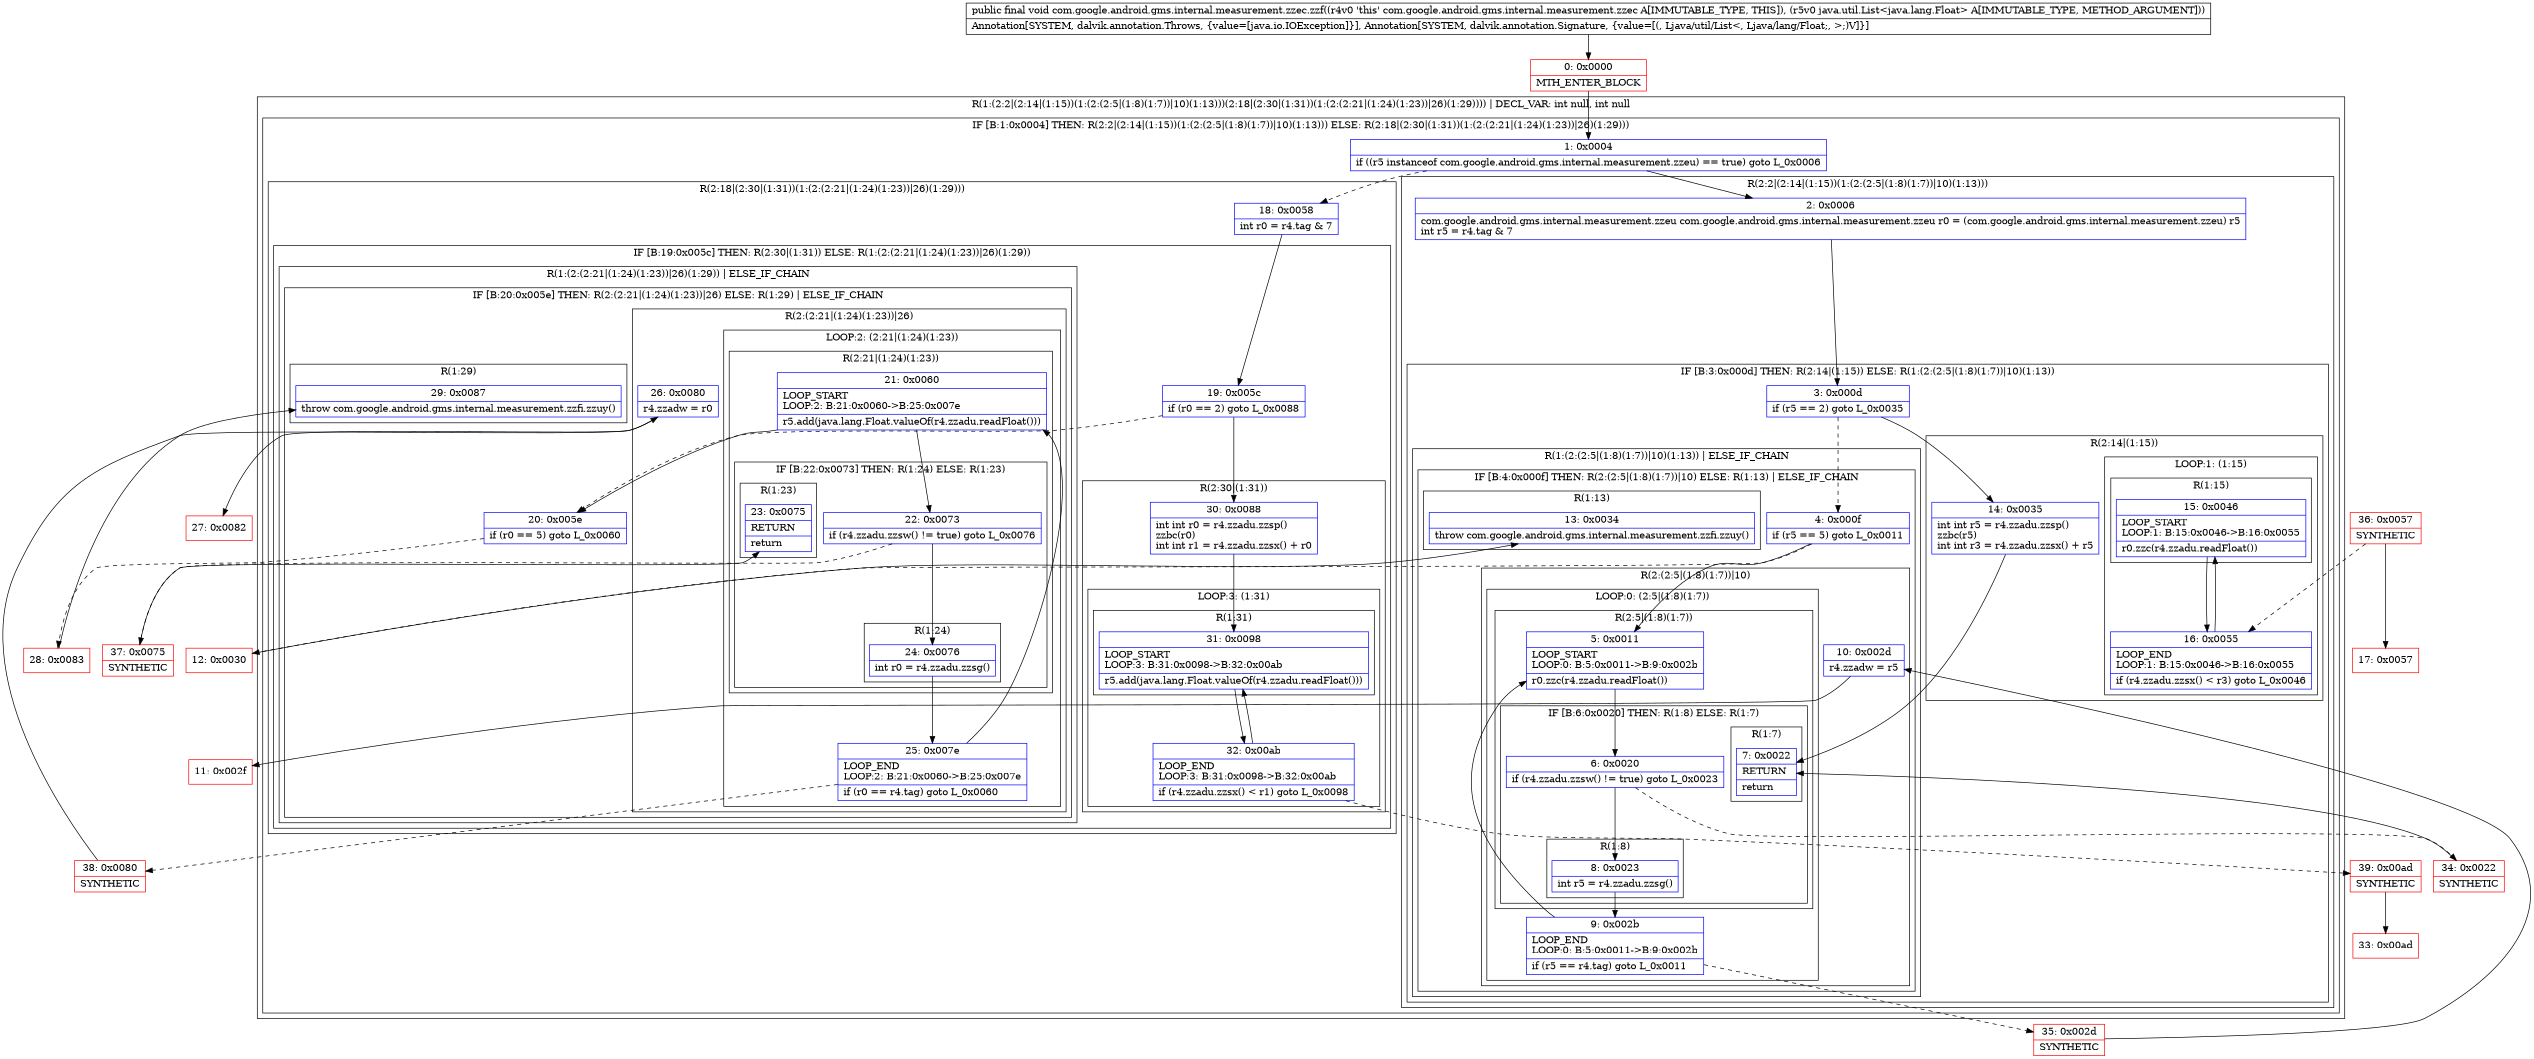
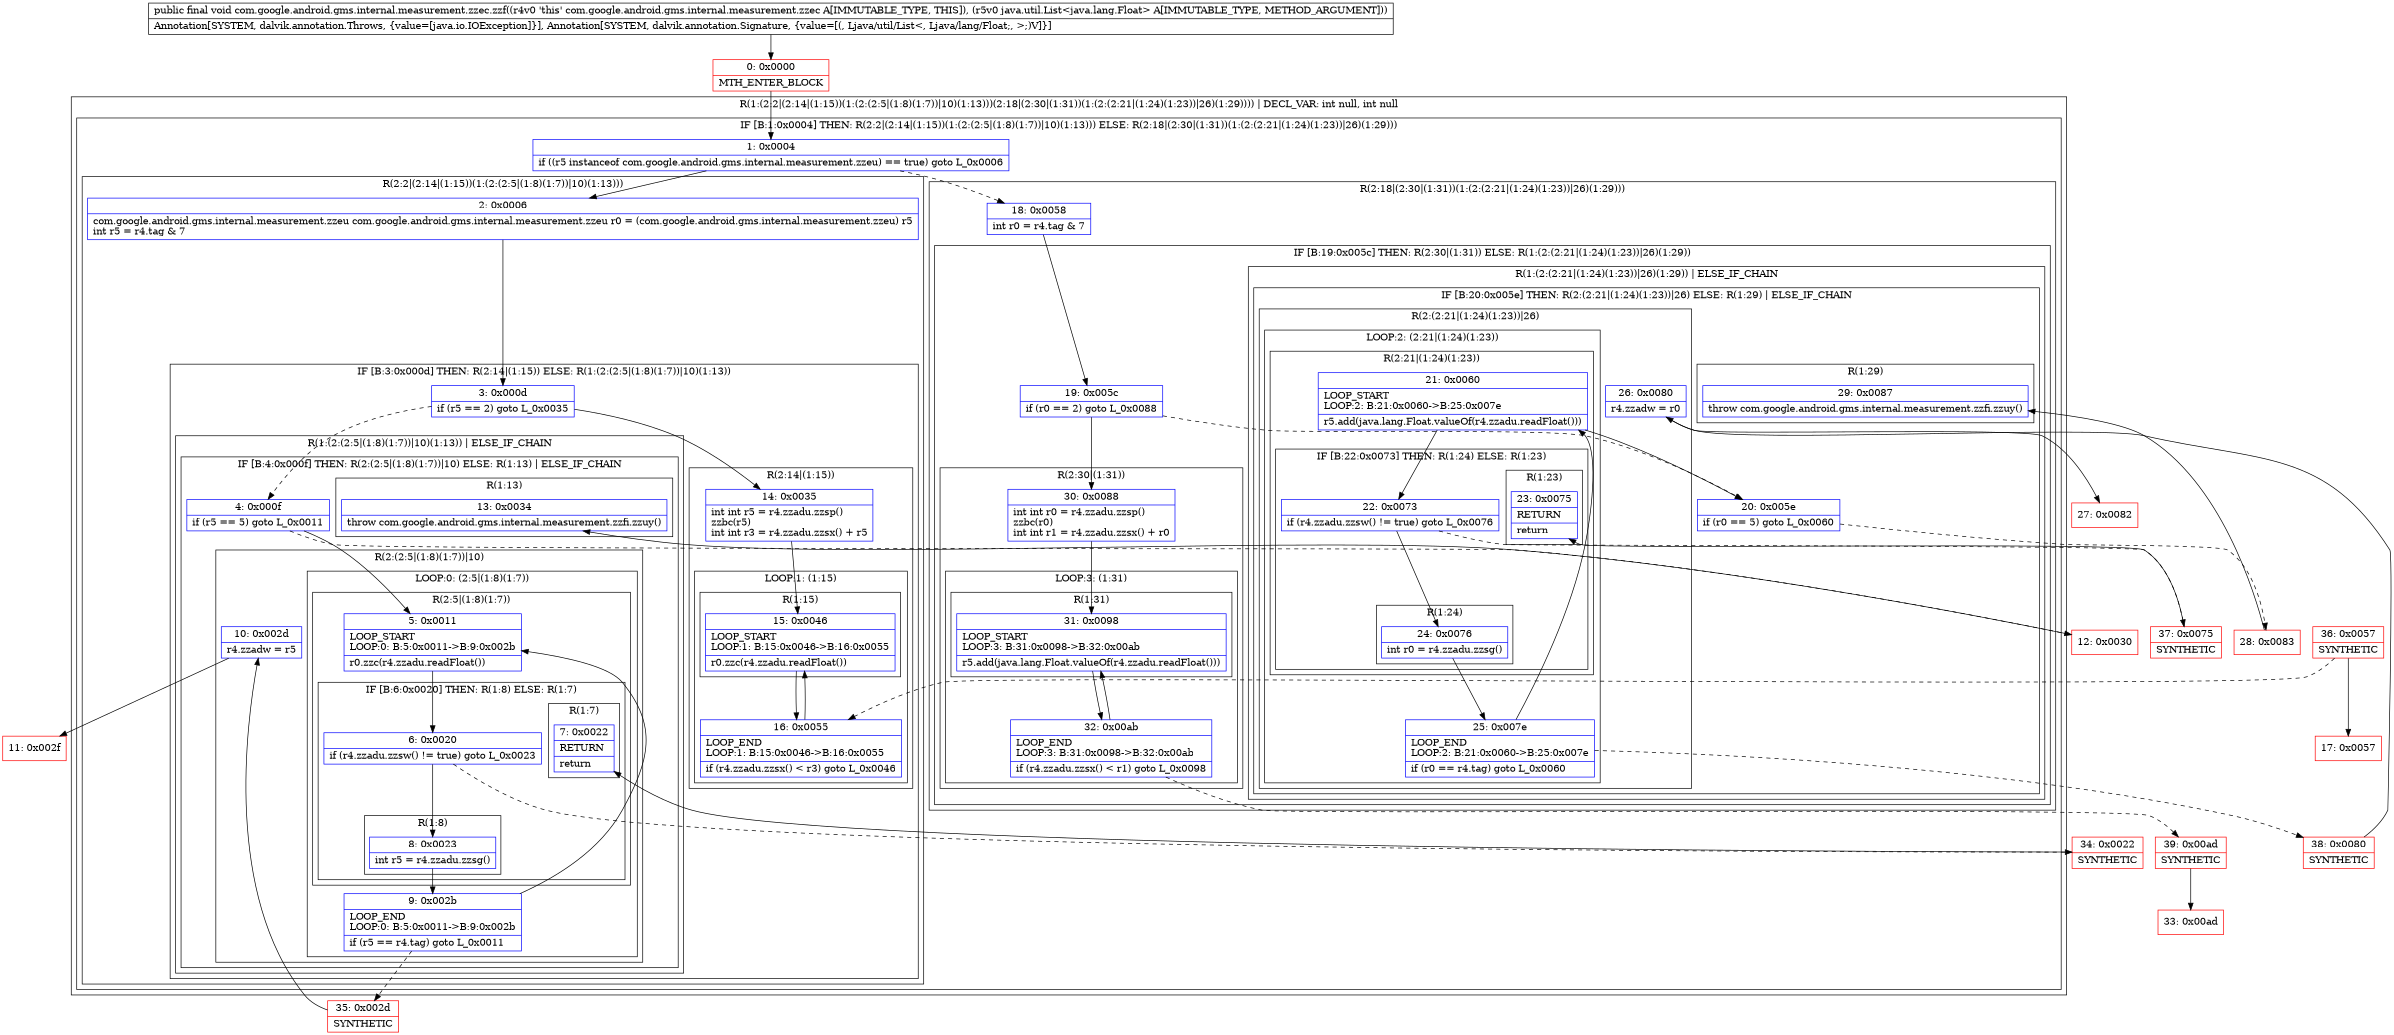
  digraph {
    node [color=blue shape=record]
    n1 [label="{15\:\ 0x0046|LOOP_START\lLOOP:1: B:15:0x0046\-\>B:16:0x0055\l|r0.zzc(r4.zzadu.readFloat())\l}"]
    n2 [label="{16\:\ 0x0055|LOOP_END\lLOOP:1: B:15:0x0046\-\>B:16:0x0055\l|if (r4.zzadu.zzsx() \< r3) goto L_0x0046\l}"]
    n3 [label="{14\:\ 0x0035|int int r5 = r4.zzadu.zzsp()\lzzbc(r5)\lint int r3 = r4.zzadu.zzsx() + r5\l}"]
    n4 [label="{8\:\ 0x0023|int r5 = r4.zzadu.zzsg()\l}"]
    n5 [label="{7\:\ 0x0022|RETURN\l|return\l}"]
    n6 [label="{6\:\ 0x0020|if (r4.zzadu.zzsw() != true) goto L_0x0023\l}"]
    n7 [label="{5\:\ 0x0011|LOOP_START\lLOOP:0: B:5:0x0011\-\>B:9:0x002b\l|r0.zzc(r4.zzadu.readFloat())\l}"]
    n8 [label="{9\:\ 0x002b|LOOP_END\lLOOP:0: B:5:0x0011\-\>B:9:0x002b\l|if (r5 == r4.tag) goto L_0x0011\l}"]
    n9 [label="{10\:\ 0x002d|r4.zzadw = r5\l}"]
    n10 [label="{13\:\ 0x0034|throw com.google.android.gms.internal.measurement.zzfi.zzuy()\l}"]
    n11 [label="{4\:\ 0x000f|if (r5 == 5) goto L_0x0011\l}"]
    n12 [label="{3\:\ 0x000d|if (r5 == 2) goto L_0x0035\l}"]
    n13 [label="{2\:\ 0x0006|com.google.android.gms.internal.measurement.zzeu com.google.android.gms.internal.measurement.zzeu r0 = (com.google.android.gms.internal.measurement.zzeu) r5\lint r5 = r4.tag & 7\l}"]
    n14 [label="{31\:\ 0x0098|LOOP_START\lLOOP:3: B:31:0x0098\-\>B:32:0x00ab\l|r5.add(java.lang.Float.valueOf(r4.zzadu.readFloat()))\l}"]
    n15 [label="{32\:\ 0x00ab|LOOP_END\lLOOP:3: B:31:0x0098\-\>B:32:0x00ab\l|if (r4.zzadu.zzsx() \< r1) goto L_0x0098\l}"]
    n16 [label="{30\:\ 0x0088|int int r0 = r4.zzadu.zzsp()\lzzbc(r0)\lint int r1 = r4.zzadu.zzsx() + r0\l}"]
    n17 [label="{24\:\ 0x0076|int r0 = r4.zzadu.zzsg()\l}"]
    n18 [label="{23\:\ 0x0075|RETURN\l|return\l}"]
    n19 [label="{22\:\ 0x0073|if (r4.zzadu.zzsw() != true) goto L_0x0076\l}"]
    n20 [label="{21\:\ 0x0060|LOOP_START\lLOOP:2: B:21:0x0060\-\>B:25:0x007e\l|r5.add(java.lang.Float.valueOf(r4.zzadu.readFloat()))\l}"]
    n21 [label="{25\:\ 0x007e|LOOP_END\lLOOP:2: B:21:0x0060\-\>B:25:0x007e\l|if (r0 == r4.tag) goto L_0x0060\l}"]
    n22 [label="{26\:\ 0x0080|r4.zzadw = r0\l}"]
    n23 [label="{29\:\ 0x0087|throw com.google.android.gms.internal.measurement.zzfi.zzuy()\l}"]
    n24 [label="{20\:\ 0x005e|if (r0 == 5) goto L_0x0060\l}"]
    n25 [label="{19\:\ 0x005c|if (r0 == 2) goto L_0x0088\l}"]
    n26 [label="{18\:\ 0x0058|int r0 = r4.tag & 7\l}"]
    n27 [label="{1\:\ 0x0004|if ((r5 instanceof com.google.android.gms.internal.measurement.zzeu) == true) goto L_0x0006\l}"]
    n28 [color=red label="{34\:\ 0x0022|SYNTHETIC\l}"]
    n29 [color=red label="{35\:\ 0x002d|SYNTHETIC\l}"]
    n30 [color=red label="{11\:\ 0x002f}"]
    n31 [color=red label="{12\:\ 0x0030}"]
    n32 [color=red label="{39\:\ 0x00ad|SYNTHETIC\l}"]
    n33 [color=red label="{37\:\ 0x0075|SYNTHETIC\l}"]
    n34 [color=red label="{38\:\ 0x0080|SYNTHETIC\l}"]
    n35 [color=red label="{27\:\ 0x0082}"]
    n36 [color=red label="{28\:\ 0x0083}"]
    n37 [color=red label="{36\:\ 0x0057|SYNTHETIC\l}"]
    n38 [color=red label="{17\:\ 0x0057}"]
    n39 [color=red label="{33\:\ 0x00ad}"]
    n40 [color=red label="{0\:\ 0x0000|MTH_ENTER_BLOCK\l}"]
    n41 [label="{public final void com.google.android.gms.internal.measurement.zzec.zzf((r4v0 'this' com.google.android.gms.internal.measurement.zzec A[IMMUTABLE_TYPE, THIS]), (r5v0 java.util.List\<java.lang.Float\> A[IMMUTABLE_TYPE, METHOD_ARGUMENT]))  | Annotation[SYSTEM, dalvik.annotation.Throws, \{value=[java.io.IOException]\}], Annotation[SYSTEM, dalvik.annotation.Signature, \{value=[(, Ljava\/util\/List\<, Ljava\/lang\/Float;, \>;)V]\}]\l}" color=""]
    subgraph cluster_1 {
      label="R(1:(2:2|(2:14|(1:15))(1:(2:(2:5|(1:8)(1:7))|10)(1:13)))(2:18|(2:30|(1:31))(1:(2:(2:21|(1:24)(1:23))|26)(1:29)))) | DECL_VAR: int null, int null\l"
      subgraph cluster_2 {
        label="IF [B:1:0x0004] THEN: R(2:2|(2:14|(1:15))(1:(2:(2:5|(1:8)(1:7))|10)(1:13))) ELSE: R(2:18|(2:30|(1:31))(1:(2:(2:21|(1:24)(1:23))|26)(1:29)))"
        n27
        subgraph cluster_3 {
          label="R(2:2|(2:14|(1:15))(1:(2:(2:5|(1:8)(1:7))|10)(1:13)))"
          n13
          subgraph cluster_4 {
            label="IF [B:3:0x000d] THEN: R(2:14|(1:15)) ELSE: R(1:(2:(2:5|(1:8)(1:7))|10)(1:13))"
            n12
            subgraph cluster_5 {
              label="R(2:14|(1:15))"
              n3
              subgraph cluster_6 {
                label="LOOP:1: (1:15)"
                n2
                subgraph cluster_7 {
                  label="R(1:15)"
                  n1
                }
              }
            }
            subgraph cluster_8 {
              label="R(1:(2:(2:5|(1:8)(1:7))|10)(1:13)) | ELSE_IF_CHAIN\l"
              subgraph cluster_9 {
                label="IF [B:4:0x000f] THEN: R(2:(2:5|(1:8)(1:7))|10) ELSE: R(1:13) | ELSE_IF_CHAIN\l"
                n11
                subgraph cluster_10 {
                  label="R(2:(2:5|(1:8)(1:7))|10)"
                  n9
                  subgraph cluster_11 {
                    label="LOOP:0: (2:5|(1:8)(1:7))"
                    n8
                    subgraph cluster_12 {
                      label="R(2:5|(1:8)(1:7))"
                      n7
                      subgraph cluster_13 {
                        label="IF [B:6:0x0020] THEN: R(1:8) ELSE: R(1:7)"
                        n6
                        subgraph cluster_14 {
                          label="R(1:8)"
                          n4
                        }
                        subgraph cluster_15 {
                          label="R(1:7)"
                          n5
                        }
                      }
                    }
                  }
                }
                subgraph cluster_16 {
                  label="R(1:13)"
                  n10
                }
              }
            }
          }
        }
        subgraph cluster_17 {
          label="R(2:18|(2:30|(1:31))(1:(2:(2:21|(1:24)(1:23))|26)(1:29)))"
          n26
          subgraph cluster_18 {
            label="IF [B:19:0x005c] THEN: R(2:30|(1:31)) ELSE: R(1:(2:(2:21|(1:24)(1:23))|26)(1:29))"
            n25
            subgraph cluster_19 {
              label="R(2:30|(1:31))"
              n16
              subgraph cluster_20 {
                label="LOOP:3: (1:31)"
                n15
                subgraph cluster_21 {
                  label="R(1:31)"
                  n14
                }
              }
            }
            subgraph cluster_22 {
              label="R(1:(2:(2:21|(1:24)(1:23))|26)(1:29)) | ELSE_IF_CHAIN\l"
              subgraph cluster_23 {
                label="IF [B:20:0x005e] THEN: R(2:(2:21|(1:24)(1:23))|26) ELSE: R(1:29) | ELSE_IF_CHAIN\l"
                n24
                subgraph cluster_24 {
                  label="R(2:(2:21|(1:24)(1:23))|26)"
                  n22
                  subgraph cluster_25 {
                    label="LOOP:2: (2:21|(1:24)(1:23))"
                    n21
                    subgraph cluster_26 {
                      label="R(2:21|(1:24)(1:23))"
                      n20
                      subgraph cluster_27 {
                        label="IF [B:22:0x0073] THEN: R(1:24) ELSE: R(1:23)"
                        n19
                        subgraph cluster_28 {
                          label="R(1:24)"
                          n17
                        }
                        subgraph cluster_29 {
                          label="R(1:23)"
                          n18
                        }
                      }
                    }
                  }
                }
                subgraph cluster_30 {
                  label="R(1:29)"
                  n23
                }
              }
            }
          }
        }
      }
    }
    n1 -> n2
    n2 -> n1
-   n3 -> n5
+   n3 -> n1
    n4 -> n8
    n6 -> n4
    n6 -> n28 [style=dashed]
    n7 -> n6
    n8 -> n7
    n8 -> n29 [style=dashed]
    n9 -> n30
    n11 -> n7
    n11 -> n31 [style=dashed]
    n12 -> n3
    n12 -> n11 [style=dashed]
    n13 -> n12
    n14 -> n15
    n15 -> n14
    n15 -> n32 [style=dashed]
    n16 -> n14
    n17 -> n21
    n19 -> n17
    n19 -> n33 [style=dashed]
    n20 -> n19
    n20 -> n24
    n21 -> n20
    n21 -> n34 [style=dashed]
    n22 -> n35
    n24 -> n36 [style=dashed]
    n25 -> n16
    n25 -> n24 [style=dashed]
    n26 -> n25
    n27 -> n13
    n27 -> n26 [style=dashed]
    n28 -> n5
    n29 -> n9
    n31 -> n10
    n32 -> n39
    n33 -> n18
    n34 -> n22
    n36 -> n23
    n37 -> n2 [style=dashed]
    n37 -> n38
    n40 -> n27
    n41 -> n40
  }
